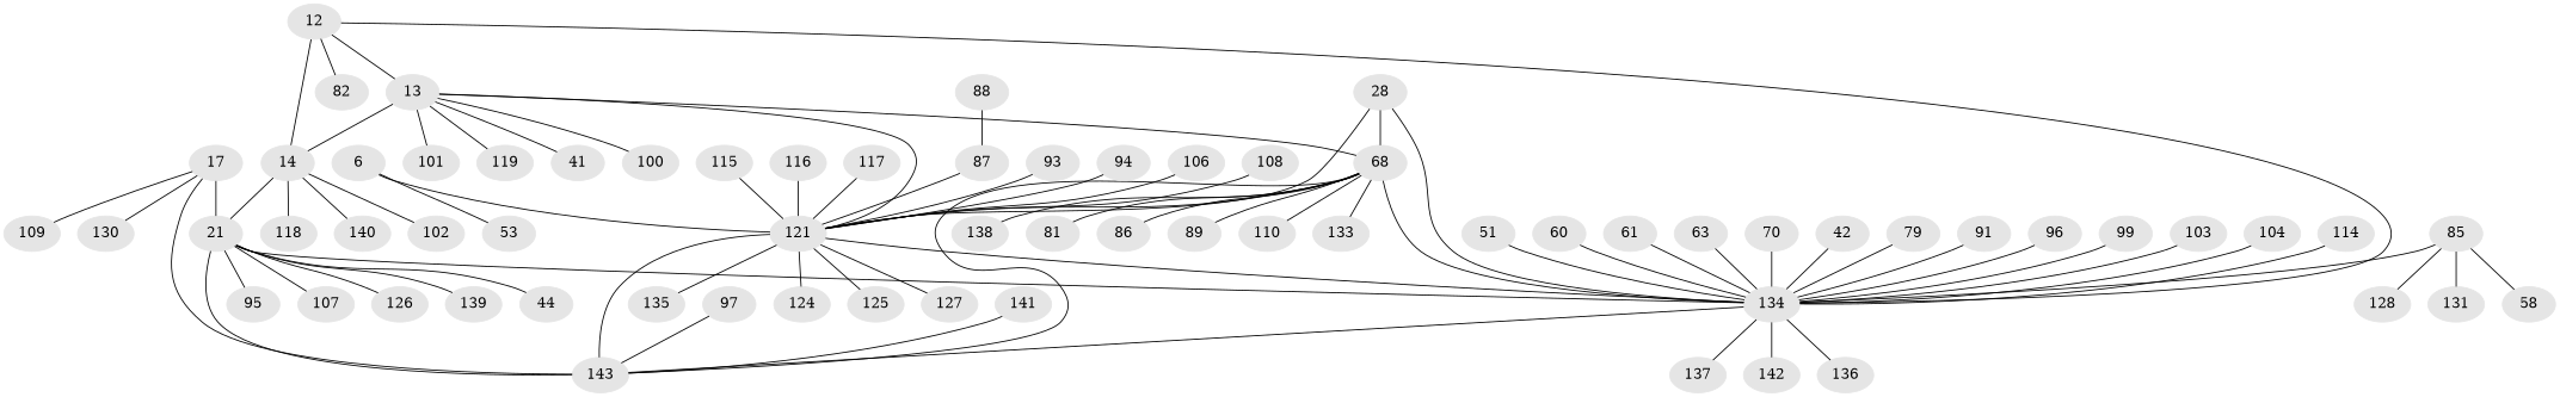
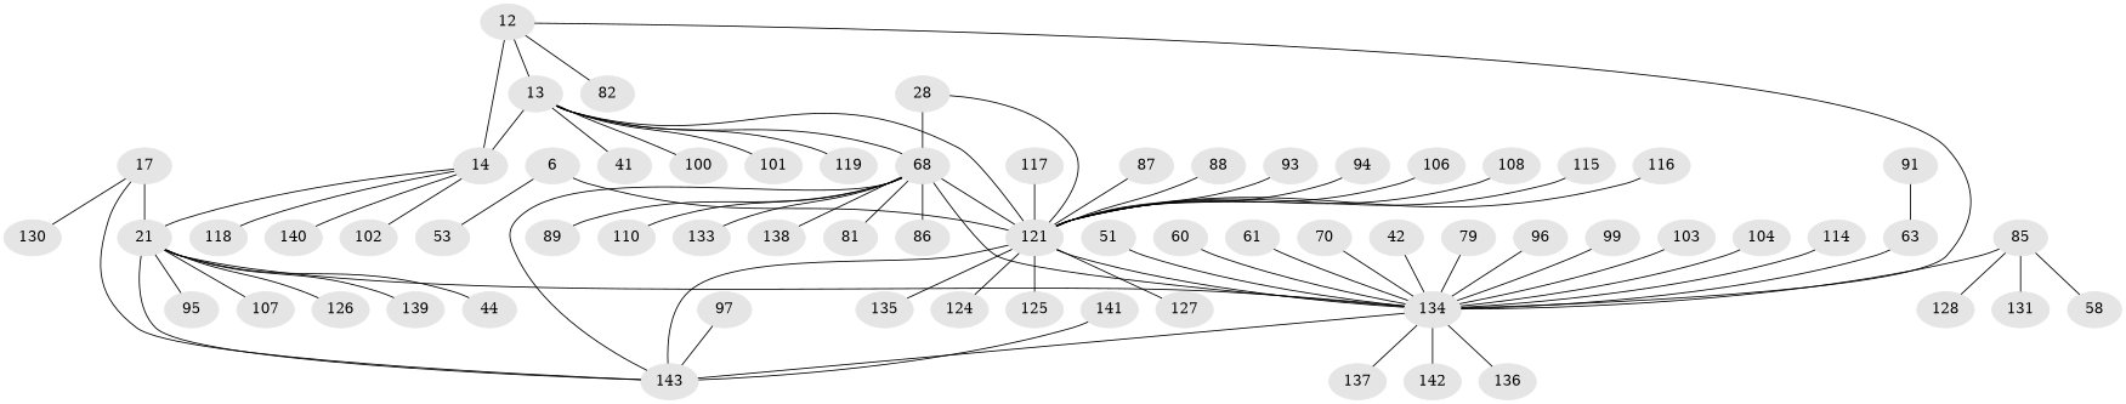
  graph {
    node [color=gray90 style=filled]
    6 [super="+5"]
    53
    121 [super="+111+92"]
    134 [super="+34+38+46+59+122+112"]
    143 [super="+105+132"]
    124
    125
    127
    135
    12 [super="+10"]
    13 [super="+11"]
    14 [super="+9"]
    82
    41
    68 [super="+26+39+43+62"]
    100 [super="+73"]
    101
    119
    21 [super="+18+20"]
    102 [super="+71"]
    118 [super="+98"]
    140
    136
    137
    142
    81
    86 [super="+80"]
    89
    110
    133
    138 [super="+123"]
    44
    95
    107
    126
    139
    17 [super="+15"]
-   109 [super="+69"]
    130
    28 [super="+27"]
    n41 [label=85 super="+29"]
    58
    128
    131
    51
    60
    61
    63
    70
    n50 [label=42 super="+66"]
    79
    87 [super="+42"]
    88 [super="+64"]
    91
    93
    94 [super="+67"]
    96
    97
    99
    103
    104
    106 [super="+90"]
    108
    114
    115
    116
    117
    141
    6 -- 53
    6 -- 121 [weight=11]
    121 -- 134 [weight=2]
    121 -- 143 [weight=2]
    121 -- 124
    121 -- 125
    121 -- 127
    121 -- 135
    134 -- 143 [weight=4]
    134 -- 136
    134 -- 137
    134 -- 142
    12 -- 134
    12 -- 13 [weight=4]
    12 -- 14 [weight=6]
    12 -- 82
    13 -- 121
    13 -- 14 [weight=6]
    13 -- 41
    13 -- 68
    13 -- 100
    13 -- 101
    13 -- 119
    14 -- 21
    14 -- 102
    14 -- 118
    14 -- 140
    68 -- 121 [weight=2]
    68 -- 134 [weight=6]
    68 -- 143
    68 -- 81
    68 -- 86
    68 -- 89
    68 -- 110
    68 -- 133
    68 -- 138
    21 -- 134 [weight=3]
    21 -- 143 [weight=4]
    21 -- 44
    21 -- 95
    21 -- 107
    21 -- 126
    21 -- 139
    17 -- 143 [weight=2]
    17 -- 21 [weight=8]
-   17 -- 109
    17 -- 130
    28 -- 121
-   28 -- 134 [weight=2]
    28 -- 68 [weight=8]
    n41 -- 134 [weight=12]
    n41 -- 58
    n41 -- 128
    n41 -- 131
    51 -- 134
    60 -- 134
    61 -- 134
    63 -- 134
    70 -- 134
    n50 -- 134
    79 -- 134
    87 -- 121
-   88 -- 87
-   91 -- 134
+   88 -- 121
+   91 -- 63
    93 -- 121
    94 -- 121
    96 -- 134
    97 -- 143
    99 -- 134
    103 -- 134
    104 -- 134
    106 -- 121
    108 -- 121
    114 -- 134
    115 -- 121
    116 -- 121
    117 -- 121
    141 -- 143
  }
